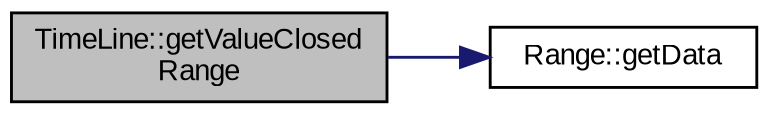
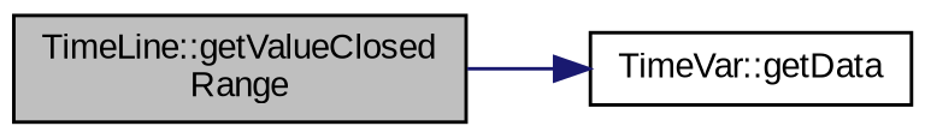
  digraph {
    rankdir=LR
    fontname="Liberation Sans"
    node [color=black fontname="Liberation Sans" fontsize=10 shape=record style=filled]
    n1 [fillcolor=grey75 fontcolor=black height=0.2 label="TimeLine::getValueClosed\lRange" width=0.4]
-   n2 [fillcolor=white height=0.2 label="Range::getData" width=0.4]
+   n2 [fillcolor=white height=0.2 label="TimeVar::getData" width=0.4]
    n1 -> n2 [color=midnightblue fontname="Liberation Sans" fontsize=10 labelfontname=Helvetica labelfontsize=10 style=solid]
  }
